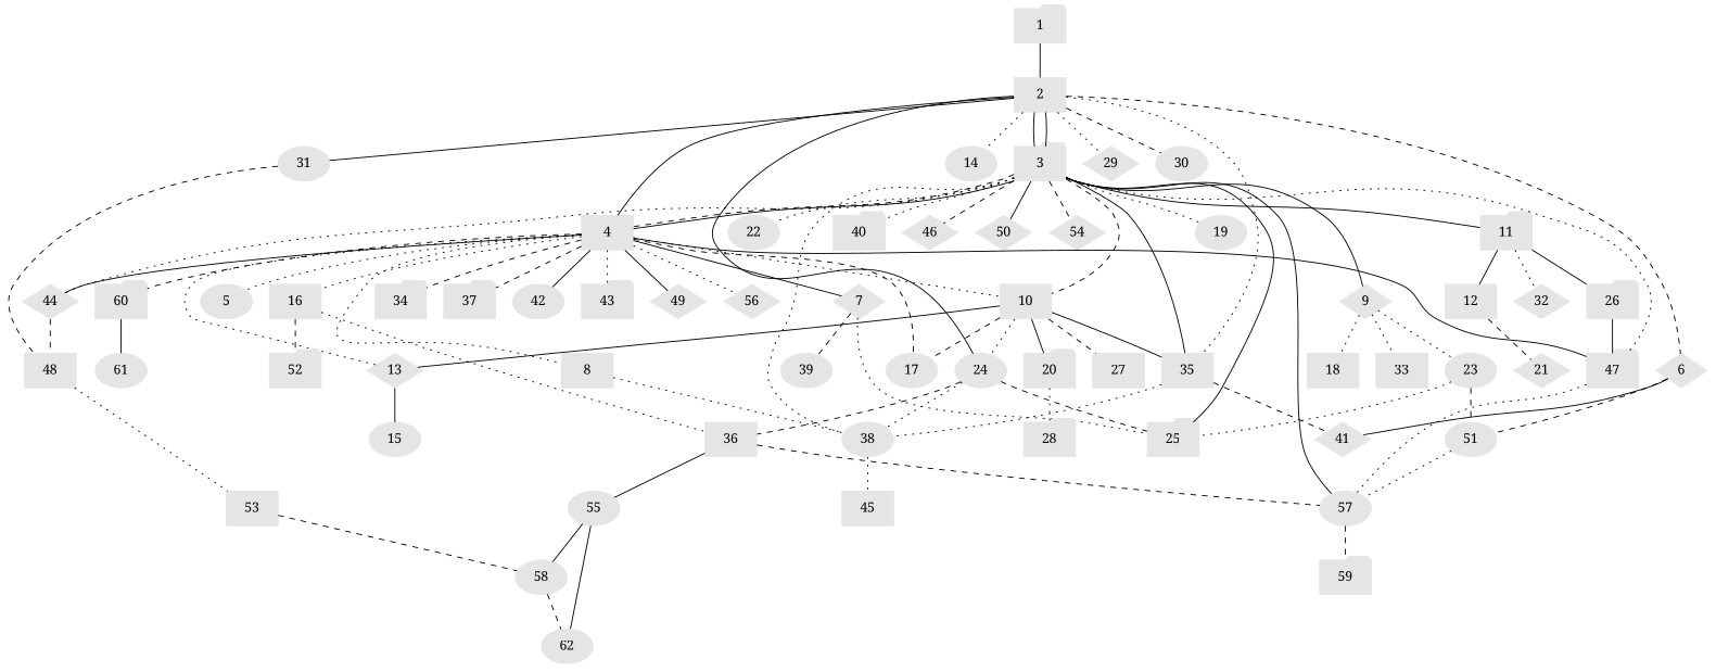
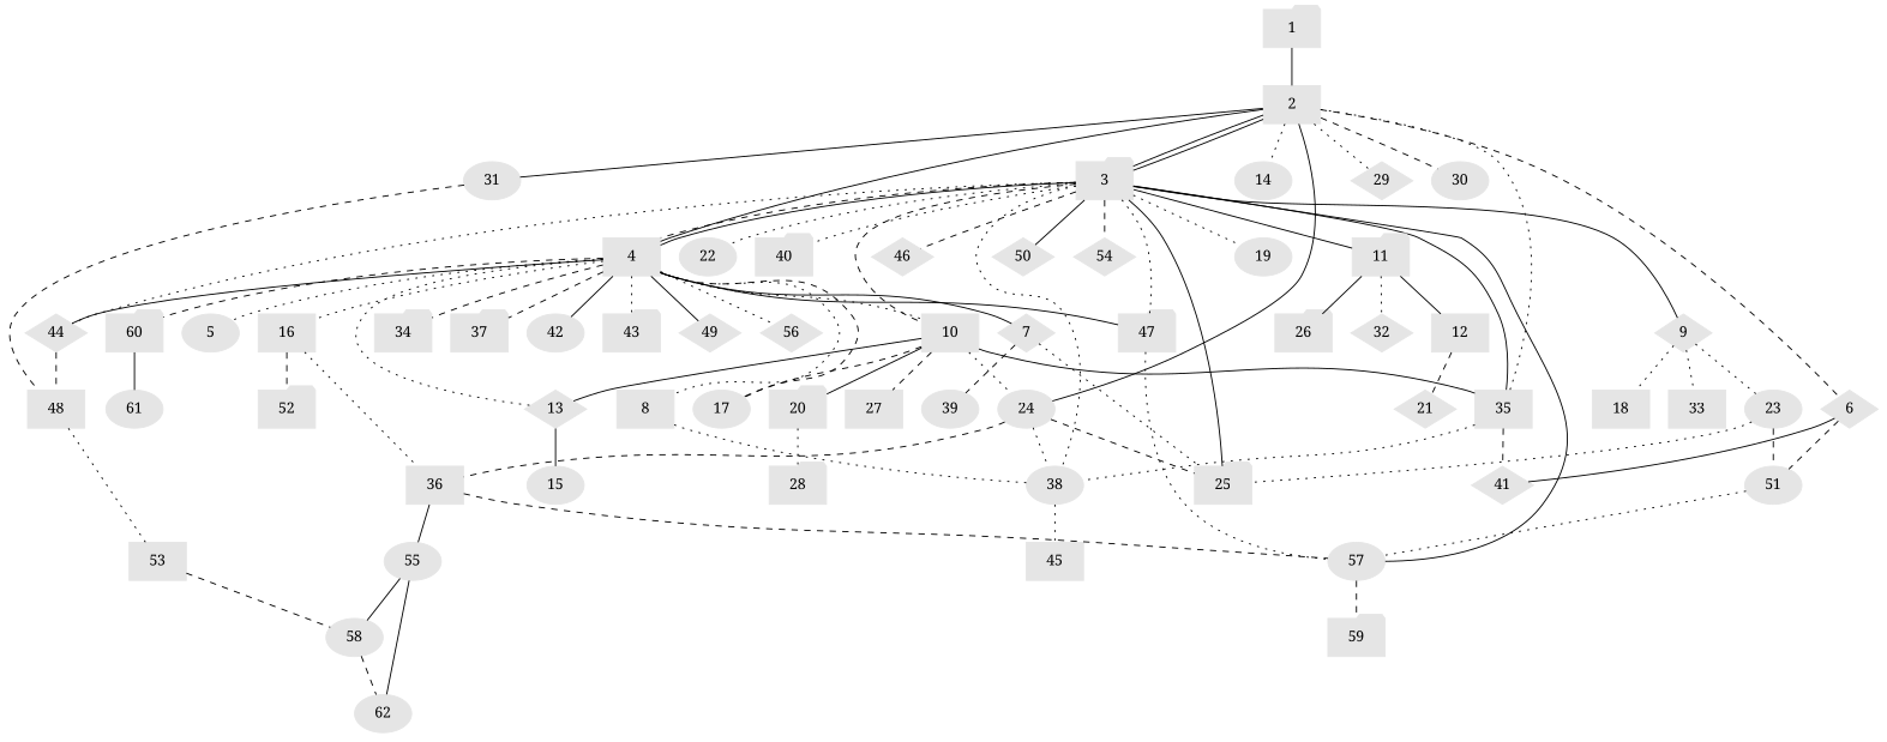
  graph {
    fontname="Noto Serif"
    node [color=gray90 fontname="Noto Serif" shape=ellipse style=filled]
    edge [fontname="Noto Serif" style=dotted]
    1 [shape=folder]
    2 [shape=box]
    3 [shape=folder]
    4 [shape=box]
    6 [shape=diamond]
    14
    24
    29 [shape=diamond]
    30
    31
    35 [shape=box]
    9 [shape=diamond]
    10 [shape=box]
    11 [shape=folder]
    19
    22
    25 [shape=folder]
    38
    40 [shape=folder]
    44 [shape=diamond]
    46 [shape=diamond]
    47 [shape=folder]
    50 [shape=diamond]
    54 [shape=diamond]
    57
    5
    7 [shape=diamond]
    8 [shape=box]
    13 [shape=diamond]
    16 [shape=box]
    17
    34 [shape=folder]
    37 [shape=folder]
    42
    43 [shape=folder]
    49 [shape=diamond]
    56 [shape=diamond]
    60 [shape=folder]
    41 [shape=diamond]
    51
    36 [shape=box]
    48 [shape=box]
    18 [shape=box]
    23
    33 [shape=box]
    20 [shape=folder]
    27 [shape=box]
    12 [shape=box]
    26 [shape=folder]
    32 [shape=diamond]
    45 [shape=box]
    59 [shape=folder]
    39
    15
    52 [shape=folder]
    61
    28 [shape=folder]
    21 [shape=diamond]
    55
    53 [shape=box]
    58
    62
    1 -- 2 [style=solid]
    2 -- 3 [style=solid]
    2 -- 3 [style=solid]
    2 -- 4 [style=solid]
    2 -- 6 [style=dashed]
    2 -- 14
    2 -- 24 [style=solid]
    2 -- 29
    2 -- 30 [style=dashed]
    2 -- 31 [style=solid]
    2 -- 35
    3 -- 4 [style=dashed]
    3 -- 4 [style=solid]
    3 -- 35 [style=solid]
    3 -- 9 [style=solid]
    3 -- 10 [style=dashed]
    3 -- 11 [style=solid]
    3 -- 19
    3 -- 22
    3 -- 25 [style=solid]
    3 -- 38
    3 -- 40
    3 -- 44
    3 -- 46 [style=dashed]
    3 -- 47
    3 -- 50 [style=solid]
    3 -- 54 [style=dashed]
    3 -- 57 [style=solid]
    4 -- 10
    4 -- 44 [style=solid]
    4 -- 47 [style=solid]
    4 -- 5
    4 -- 7 [style=solid]
    4 -- 8
    4 -- 13
    4 -- 16
    4 -- 17 [style=dashed]
    4 -- 34 [style=dashed]
    4 -- 37 [style=dashed]
    4 -- 42 [style=solid]
    4 -- 43
    4 -- 49 [style=solid]
    4 -- 56
    4 -- 60 [style=dashed]
    6 -- 41 [style=solid]
    6 -- 51 [style=dashed]
    24 -- 25 [style=dashed]
    24 -- 38
    24 -- 36 [style=dashed]
    31 -- 48 [style=dashed]
    35 -- 38
    35 -- 41 [style=dashed]
    9 -- 18
    9 -- 23
    9 -- 33
    10 -- 24
    10 -- 35 [style=solid]
    10 -- 13 [style=solid]
    10 -- 17 [style=dashed]
    10 -- 20 [style=solid]
    10 -- 27 [style=dashed]
    11 -- 12 [style=solid]
    11 -- 26 [style=solid]
    11 -- 32
    38 -- 45
    44 -- 48 [style=dashed]
    47 -- 57
    57 -- 59 [style=dashed]
    7 -- 25
    7 -- 39 [style=dashed]
    8 -- 38
    13 -- 15 [style=solid]
    16 -- 36
    16 -- 52 [style=dashed]
    60 -- 61 [style=solid]
    51 -- 57
    36 -- 57 [style=dashed]
    36 -- 55 [style=solid]
    48 -- 53
    23 -- 25
    23 -- 51 [style=dashed]
    20 -- 28
    12 -- 21 [style=dashed]
-   26 -- 47 [style=solid]
    55 -- 58 [style=solid]
    55 -- 62 [style=solid]
    53 -- 58 [style=dashed]
    58 -- 62 [style=dashed]
  }
